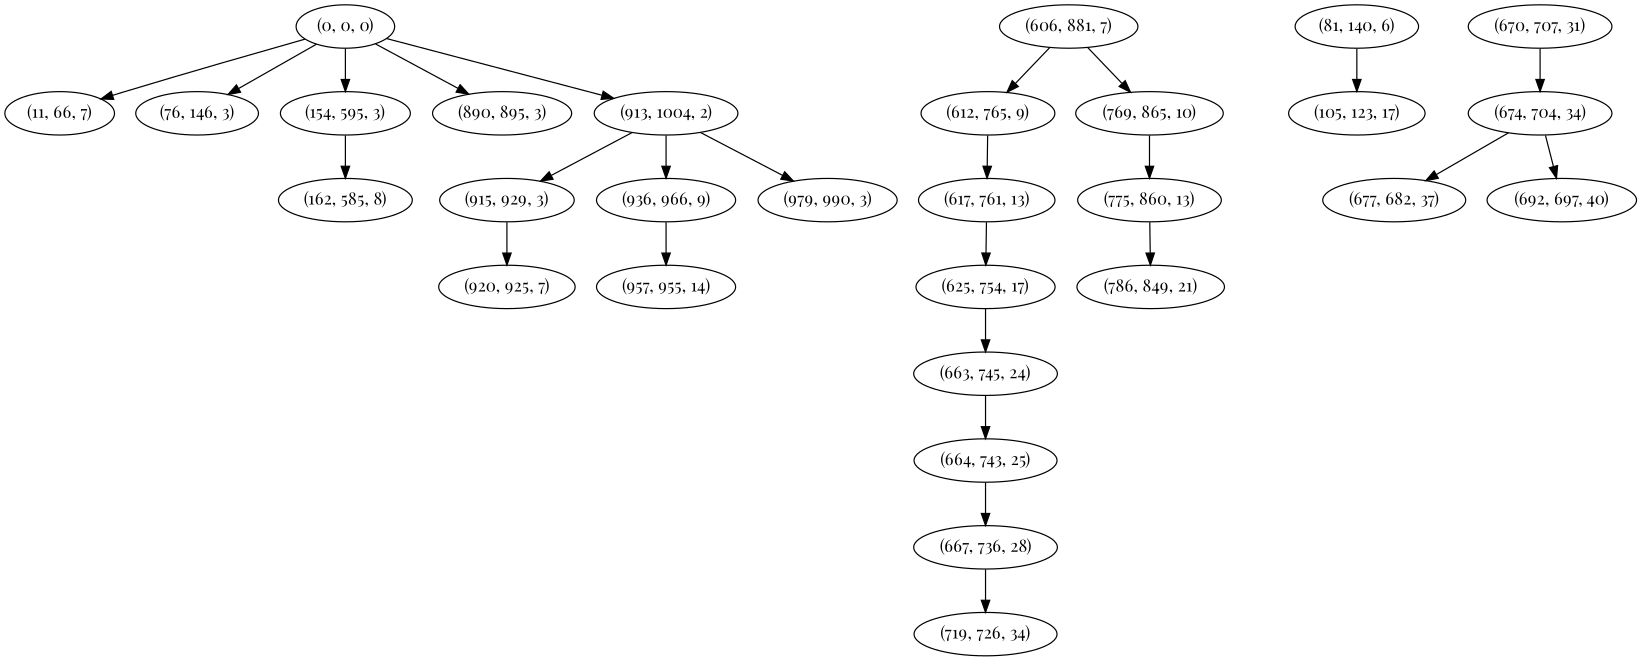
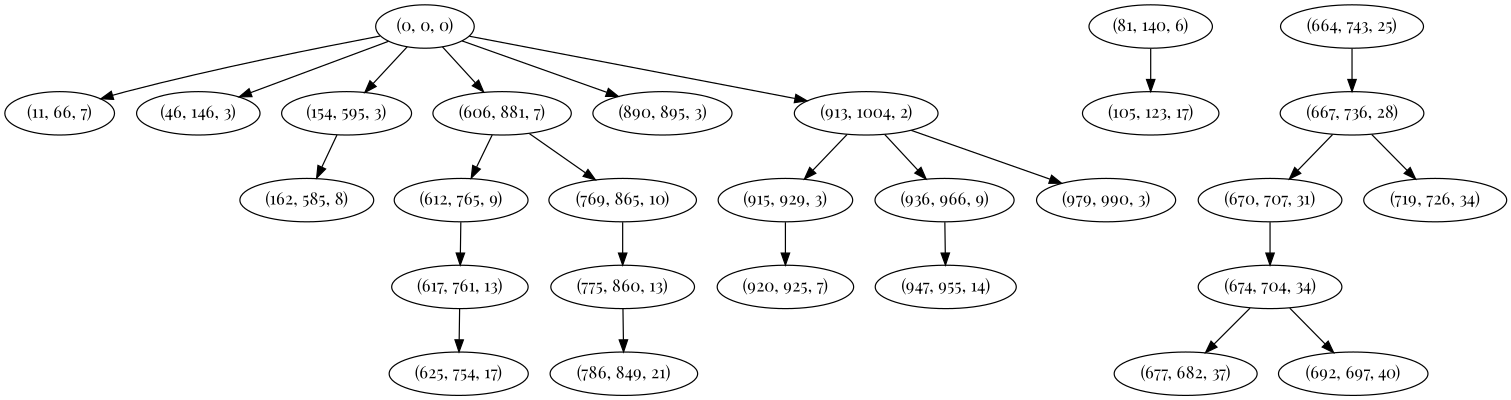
  digraph {
    fontname="Playfair Display"
    node [fontname="Playfair Display"]
    edge [fontname="Playfair Display"]
    "(0, 0, 0)"
    "(11, 66, 7)"
-   "(76, 146, 3)"
+   "(76, 146, 3)" [label="(46, 146, 3)"]
    "(154, 595, 3)"
    "(606, 881, 7)"
    "(890, 895, 3)"
    "(913, 1004, 2)"
    "(162, 585, 8)"
    "(612, 765, 9)"
    "(769, 865, 10)"
    "(915, 929, 3)"
    "(936, 966, 9)"
    n13 [label="(979, 990, 3)"]
    "(81, 140, 6)"
    "(105, 123, 17)"
    "(617, 761, 13)"
    "(775, 860, 13)"
    "(625, 754, 17)"
-   "(663, 745, 24)"
    "(664, 743, 25)"
    "(667, 736, 28)"
    "(670, 707, 31)"
    "(719, 726, 34)"
    "(674, 704, 34)"
    "(677, 682, 37)"
    "(692, 697, 40)"
    "(786, 849, 21)"
    "(920, 925, 7)"
-   "(947, 955, 14)" [label="(957, 955, 14)"]
+   "(947, 955, 14)"
    "(0, 0, 0)" -> "(11, 66, 7)"
    "(0, 0, 0)" -> "(76, 146, 3)"
    "(0, 0, 0)" -> "(154, 595, 3)"
+   "(0, 0, 0)" -> "(606, 881, 7)"
    "(0, 0, 0)" -> "(890, 895, 3)"
    "(0, 0, 0)" -> "(913, 1004, 2)"
    "(154, 595, 3)" -> "(162, 585, 8)"
    "(606, 881, 7)" -> "(612, 765, 9)"
    "(606, 881, 7)" -> "(769, 865, 10)"
    "(913, 1004, 2)" -> "(915, 929, 3)"
    "(913, 1004, 2)" -> "(936, 966, 9)"
    "(913, 1004, 2)" -> n13
    "(612, 765, 9)" -> "(617, 761, 13)"
    "(769, 865, 10)" -> "(775, 860, 13)"
    "(915, 929, 3)" -> "(920, 925, 7)"
    "(936, 966, 9)" -> "(947, 955, 14)"
    "(81, 140, 6)" -> "(105, 123, 17)"
    "(617, 761, 13)" -> "(625, 754, 17)"
    "(775, 860, 13)" -> "(786, 849, 21)"
-   "(625, 754, 17)" -> "(663, 745, 24)"
-   "(663, 745, 24)" -> "(664, 743, 25)"
    "(664, 743, 25)" -> "(667, 736, 28)"
+   "(667, 736, 28)" -> "(670, 707, 31)"
    "(667, 736, 28)" -> "(719, 726, 34)"
    "(670, 707, 31)" -> "(674, 704, 34)"
    "(674, 704, 34)" -> "(677, 682, 37)"
    "(674, 704, 34)" -> "(692, 697, 40)"
  }
